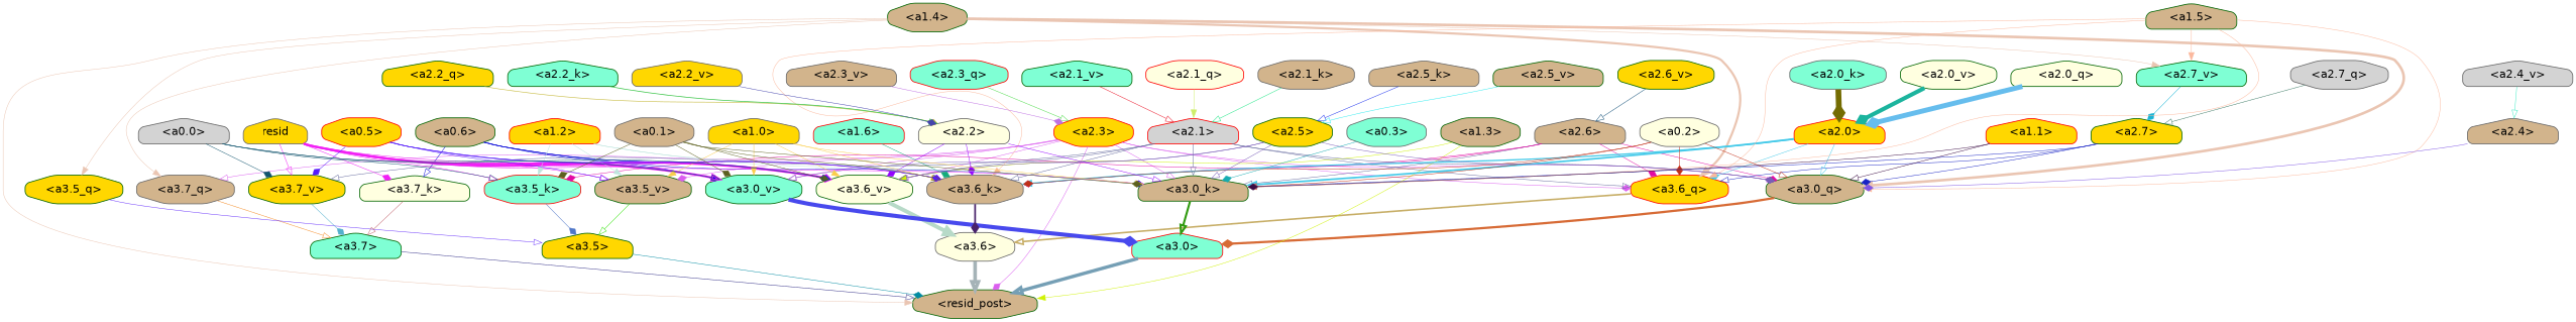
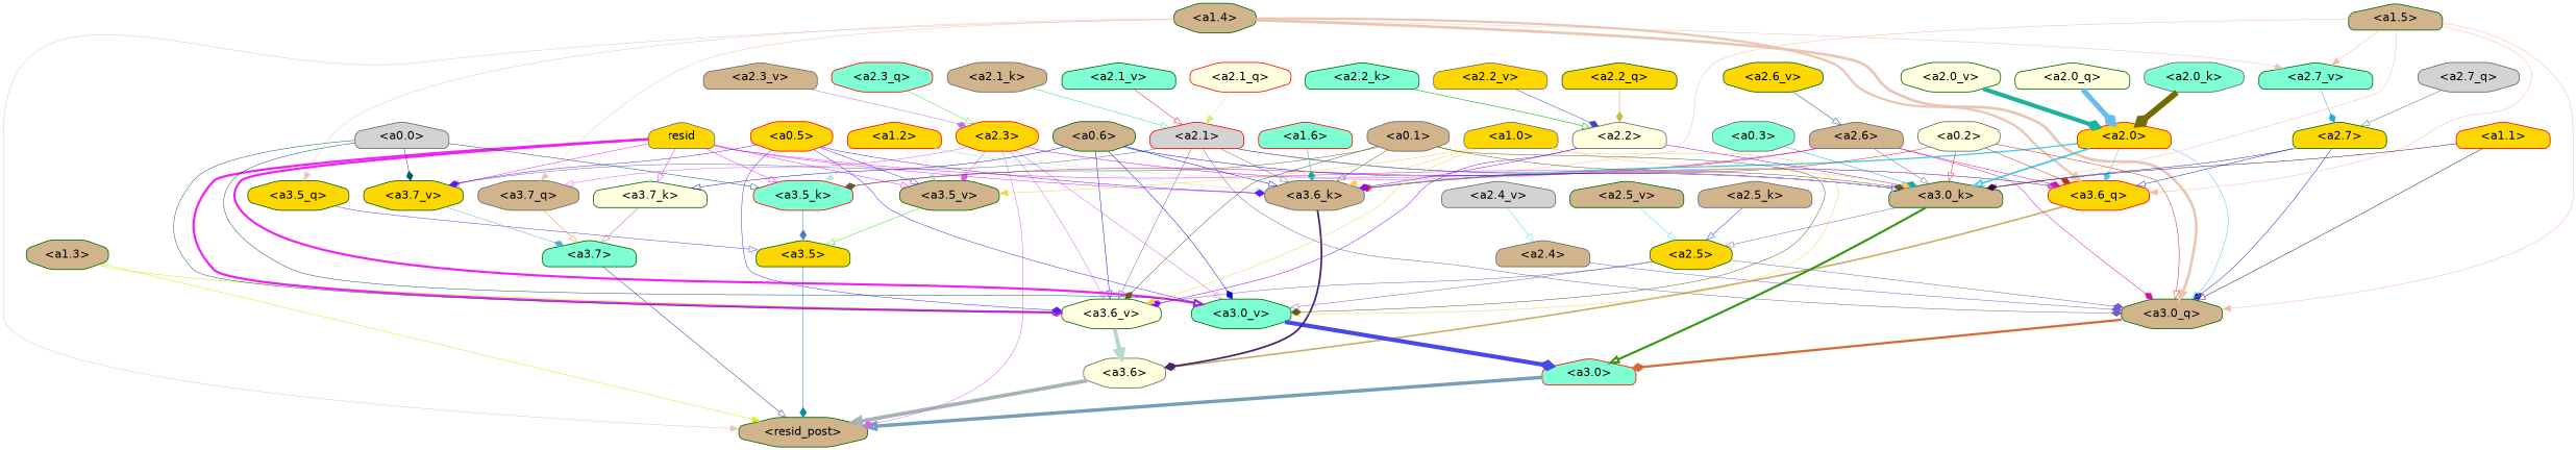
  strict digraph {
    splines=true
    node [color=darkgreen fillcolor=tan fontname=Helvetica shape=house style="filled, rounded"]
    edge [arrowhead=onormal color="#db5fef" penwidth=0.6]
    "<a3.7>" [fillcolor=aquamarine]
    "<resid_post>" [shape=octagon]
    "<a3.6>" [color=gray40 fillcolor=lightyellow shape=octagon]
    "<a3.5>" [fillcolor=gold]
    "<a3.0>" [color=red fillcolor=aquamarine]
    "<a2.3>" [color=red fillcolor=gold shape=octagon]
    "<a3.7_q>" [color=gray40 shape=octagon]
    "<a3.6_q>" [color=red fillcolor=gold shape=octagon]
    "<a3.0_q>" [shape=octagon]
    "<a3.0_k>"
    "<a3.6_v>" [fillcolor=lightyellow shape=octagon]
    "<a3.5_v>" [shape=octagon]
    "<a3.0_v>" [fillcolor=aquamarine shape=octagon]
    "<a1.4>" [shape=octagon]
    "<a3.5_q>" [fillcolor=gold shape=octagon]
    "<a2.7_v>" [fillcolor=aquamarine]
    "<a2.7>" [fillcolor=gold]
    "<a1.3>" [shape=octagon]
    "<a3.7_k>" [fillcolor=lightyellow]
    "<a3.6_k>" [color=gray40 shape=octagon]
    "<a3.5_k>" [color=red fillcolor=aquamarine shape=octagon]
    "<a3.7_v>" [fillcolor=gold shape=octagon]
    "<a2.6>" [color=gray40]
    "<a2.1>" [color=red fillcolor=lightgrey]
    "<a2.0>" [color=red fillcolor=gold]
    "<a1.5>"
    "<a0.2>" [color=gray40 fillcolor=lightyellow shape=octagon]
    "<a2.5>" [fillcolor=gold shape=octagon]
    "<a2.4>" [color=gray40]
    "<a1.1>" [color=red fillcolor=gold]
    "<a0.6>" [shape=octagon]
    n32 [color=gray40 fillcolor=gold label=resid]
    "<a2.2>" [color=gray40 fillcolor=lightyellow]
    "<a1.6>" [color=red fillcolor=aquamarine]
    "<a1.2>" [color=red fillcolor=gold]
    "<a1.0>" [color=gray40 fillcolor=gold]
    "<a0.5>" [color=red fillcolor=gold shape=octagon]
    "<a0.1>" [color=gray40 shape=octagon]
    "<a0.0>" [color=gray40 fillcolor=lightgrey]
    "<a0.3>" [color=gray40 fillcolor=aquamarine shape=octagon]
    "<a2.7_q>" [color=gray40 fillcolor=lightgrey shape=octagon]
    "<a2.3_q>" [color=red fillcolor=aquamarine shape=octagon]
    "<a2.2_q>" [fillcolor=gold]
    "<a2.1_q>" [color=red fillcolor=lightyellow shape=octagon]
    "<a2.0_q>" [fillcolor=lightyellow]
    "<a2.5_k>" [color=gray40]
    "<a2.2_k>" [fillcolor=aquamarine]
    "<a2.1_k>" [color=gray40 shape=octagon]
    "<a2.0_k>" [color=gray40 fillcolor=aquamarine shape=octagon]
    "<a2.6_v>" [fillcolor=gold shape=octagon]
    "<a2.5_v>"
    "<a2.4_v>" [color=gray40 fillcolor=lightgrey]
    "<a2.3_v>" [color=gray40]
    "<a2.2_v>" [color=gray40 fillcolor=gold]
    "<a2.1_v>" [fillcolor=aquamarine]
    "<a2.0_v>" [fillcolor=lightyellow shape=octagon]
    "<a3.7>" -> "<resid_post>" [color="#39368b" penwidth=0.6239100098609924]
    "<a3.6>" -> "<resid_post>" [color="#a5b3b7" penwidth=4.569062113761902]
    "<a3.5>" -> "<resid_post>" [arrowhead=diamond color="#028ba2"]
    "<a3.0>" -> "<resid_post>" [color="#759fb5" penwidth=4.283544182777405]
    "<a2.3>" -> "<resid_post>" [arrowhead=diamond]
    "<a2.3>" -> "<a3.7_q>"
    "<a2.3>" -> "<a3.6_q>" [arrowhead=diamond]
-   "<a2.3>" -> "<a3.0_q>"
    "<a2.3>" -> "<a3.0_k>"
    "<a2.3>" -> "<a3.6_v>"
    "<a2.3>" -> "<a3.5_v>" [arrowhead=diamond]
    "<a2.3>" -> "<a3.0_v>"
    "<a3.7_q>" -> "<a3.7>" [color="#f48d29"]
    "<a3.6_q>" -> "<a3.6>" [color="#c7ae67" penwidth=2.0347584784030914]
    "<a3.0_q>" -> "<a3.0>" [arrowhead=diamond color="#d76b36" penwidth=2.8635367155075073]
    "<a3.0_k>" -> "<a3.0>" [color="#309a0f" penwidth=2.632905662059784]
    "<a3.6_v>" -> "<a3.6>" [color="#b7dac8" penwidth=4.981305837631226 arrowhead=""]
    "<a3.5_v>" -> "<a3.5>" [color="#30e207"]
    "<a3.0_v>" -> "<a3.0>" [arrowhead=diamond color="#4849ed" penwidth=5.168330669403076]
    "<a1.4>" -> "<resid_post>" [color="#eac5b2" arrowhead=""]
    "<a1.4>" -> "<a3.7_q>" [color="#eac5b2" arrowhead=""]
    "<a1.4>" -> "<a3.6_q>" [color="#eac5b2" penwidth=2.7934007048606873 arrowhead=""]
    "<a1.4>" -> "<a3.0_q>" [color="#eac5b2" penwidth=3.340754985809326 arrowhead=""]
    "<a1.4>" -> "<a3.5_q>" [color="#eac5b2" arrowhead=""]
    "<a1.4>" -> "<a2.7_v>" [color="#eac5b2" arrowhead=""]
    "<a3.5_q>" -> "<a3.5>" [color="#6833fb"]
    "<a2.7_v>" -> "<a2.7>" [arrowhead=diamond color="#1bb4d4"]
    "<a2.7>" -> "<a3.6_q>" [color="#1823c4"]
    "<a2.7>" -> "<a3.0_q>" [arrowhead=diamond color="#1823c4"]
    "<a2.7>" -> "<a3.0_k>" [color="#1823c4"]
    "<a1.3>" -> "<resid_post>" [color="#cff205" arrowhead=""]
    "<a1.3>" -> "<a3.6_v>" [color="#cff205" arrowhead=""]
    "<a3.7_k>" -> "<a3.7>" [color="#c1626c"]
    "<a3.6_k>" -> "<a3.6>" [arrowhead=diamond color="#48226a" penwidth=2.1760786175727844]
    "<a3.5_k>" -> "<a3.5>" [arrowhead=diamond color="#5077c8"]
    "<a3.7_v>" -> "<a3.7>" [arrowhead=diamond color="#54b0cd"]
    "<a2.6>" -> "<a3.6_q>" [arrowhead=diamond color="#e20ba4"]
    "<a2.6>" -> "<a3.0_q>" [arrowhead=diamond color="#e20ba4"]
    "<a2.6>" -> "<a3.0_k>" [color="#62679c"]
    "<a2.6>" -> "<a3.6_k>" [arrowhead=diamond color="#e20ba4"]
    "<a2.6>" -> "<a3.5_k>" [arrowhead=diamond color="#e20ba4"]
    "<a2.1>" -> "<a3.6_q>" [color="#62679c"]
    "<a2.1>" -> "<a3.0_q>" [arrowhead=diamond color="#62679c"]
    "<a2.1>" -> "<a3.0_k>" [color="#62679c"]
    "<a2.1>" -> "<a3.6_v>" [color="#62679c"]
    "<a2.1>" -> "<a3.6_k>" [color="#62679c"]
    "<a2.1>" -> "<a3.7_v>" [color="#62679c"]
    "<a2.0>" -> "<a3.6_q>" [arrowhead=diamond color="#45cae9"]
    "<a2.0>" -> "<a3.0_q>" [color="#45cae9"]
    "<a2.0>" -> "<a3.0_k>" [color="#45cae9" penwidth=2.161143198609352]
    "<a2.0>" -> "<a3.6_k>" [color="#45cae9" penwidth=1.6382827460765839]
    "<a1.5>" -> "<a3.6_q>" [color="#fbb89d" arrowhead=""]
    "<a1.5>" -> "<a3.0_q>" [color="#fbb89d" arrowhead=""]
    "<a1.5>" -> "<a3.0_k>" [color="#fbb89d" arrowhead=""]
    "<a1.5>" -> "<a2.7_v>" [color="#fbb89d" arrowhead=""]
    "<a1.5>" -> "<a3.6_k>" [color="#fbb89d" arrowhead=""]
    "<a0.2>" -> "<a3.6_q>" [arrowhead=diamond color="#c12f18"]
    "<a0.2>" -> "<a3.0_q>" [color="#c12f18"]
    "<a0.2>" -> "<a3.0_k>" [color="#c12f18"]
    "<a0.2>" -> "<a3.6_k>" [arrowhead=diamond color="#c12f18"]
    "<a2.5>" -> "<a3.0_q>" [arrowhead=diamond color="#7a5db8"]
-   "<a2.5>" -> "<a3.0_k>" [color="#7a5db8"]
+   "<a3.0_k>" -> "<a2.5>" [color="#7a5db8"]
    "<a2.5>" -> "<a3.6_v>" [color="#7a5db8"]
    "<a2.5>" -> "<a3.0_v>" [color="#7a5db8"]
    "<a2.4>" -> "<a3.0_q>" [arrowhead=diamond color="#7f55e4"]
    "<a1.1>" -> "<a3.0_q>" [color="#3a0b43"]
    "<a1.1>" -> "<a3.0_k>" [arrowhead=diamond color="#3a0b43"]
    "<a0.6>" -> "<a3.0_k>" [arrowhead=diamond color="#0909d9"]
    "<a0.6>" -> "<a3.6_v>" [color="#0909d9"]
    "<a0.6>" -> "<a3.0_v>" [arrowhead=diamond color="#0909d9"]
    "<a0.6>" -> "<a3.7_k>" [color="#0909d9"]
    "<a0.6>" -> "<a3.6_k>" [color="#0909d9"]
    n32 -> "<a3.0_k>" [color="#f120f5"]
    n32 -> "<a3.6_v>" [arrowhead=diamond color="#f120f5" penwidth=2.7825746536254883]
    n32 -> "<a3.5_v>" [color="#f120f5"]
    n32 -> "<a3.0_v>" [color="#f120f5" penwidth=2.6950180530548096]
-   n32 -> "<a3.7_k>" [arrowhead=diamond color="#f120f5"]
+   n32 -> "<a3.7_k>" [color="#f120f5"]
    n32 -> "<a3.6_k>" [arrowhead=diamond color="#f120f5"]
    n32 -> "<a3.5_k>" [color="#f120f5"]
    n32 -> "<a3.7_v>" [color="#f120f5"]
    "<a2.2>" -> "<a3.0_k>" [color="#9403fe"]
    "<a2.2>" -> "<a3.6_v>" [arrowhead=diamond color="#9403fe"]
    "<a2.2>" -> "<a3.6_k>" [arrowhead=diamond color="#9403fe"]
    "<a1.6>" -> "<a3.6_k>" [arrowhead=diamond color="#14ac7c"]
    "<a1.2>" -> "<a3.0_k>" [color="#bfe5de" arrowhead=""]
    "<a1.2>" -> "<a3.5_v>" [color="#bfe5de" arrowhead=""]
    "<a1.2>" -> "<a3.6_k>" [color="#bfe5de" arrowhead=""]
    "<a1.2>" -> "<a3.5_k>" [color="#bfe5de" arrowhead=""]
    "<a1.0>" -> "<a3.0_k>" [color="#face4b" arrowhead=""]
    "<a1.0>" -> "<a3.6_v>" [color="#face4b" arrowhead=""]
    "<a1.0>" -> "<a3.5_v>" [color="#face4b" arrowhead=""]
    "<a1.0>" -> "<a3.0_v>" [color="#face4b" arrowhead=""]
    "<a1.0>" -> "<a3.6_k>" [color="#face4b" arrowhead=""]
    "<a0.5>" -> "<a3.6_v>" [arrowhead=diamond color="#561cfb"]
    "<a0.5>" -> "<a3.5_v>" [color="#561cfb"]
    "<a0.5>" -> "<a3.0_v>" [color="#561cfb"]
    "<a0.5>" -> "<a3.6_k>" [arrowhead=diamond color="#561cfb"]
    "<a0.5>" -> "<a3.7_v>" [arrowhead=diamond color="#561cfb"]
    "<a0.1>" -> "<a3.0_k>" [arrowhead=diamond color="#5c601f"]
    "<a0.1>" -> "<a3.6_v>" [arrowhead=diamond color="#5c601f"]
    "<a0.1>" -> "<a3.0_v>" [arrowhead=diamond color="#5c601f"]
    "<a0.1>" -> "<a3.6_k>" [color="#5c601f"]
    "<a0.1>" -> "<a3.5_k>" [arrowhead=diamond color="#5c601f"]
    "<a0.0>" -> "<a3.6_v>" [color="#10546d"]
    "<a0.0>" -> "<a3.0_v>" [color="#10546d"]
    "<a0.0>" -> "<a3.5_k>" [color="#10546d"]
    "<a0.0>" -> "<a3.7_v>" [arrowhead=diamond color="#10546d"]
    "<a0.3>" -> "<a3.0_k>" [arrowhead=diamond color="#16acb2"]
    "<a2.7_q>" -> "<a2.7>" [color="#3b7964"]
    "<a2.3_q>" -> "<a2.3>" [color="#4bdb47"]
    "<a2.2_q>" -> "<a2.2>" [arrowhead=diamond color="#c8bc45" penwidth=0.7553567886352539]
    "<a2.1_q>" -> "<a2.1>" [color="#ceee69" arrowhead=""]
    "<a2.0_q>" -> "<a2.0>" [arrowhead=diamond color="#66bded" penwidth=6.256794691085815]
    "<a2.5_k>" -> "<a2.5>" [color="#1b2fed"]
    "<a2.2_k>" -> "<a2.2>" [color="#36c344" penwidth=0.8854708671569824]
    "<a2.1_k>" -> "<a2.1>" [color="#1ce584"]
    "<a2.0_k>" -> "<a2.0>" [arrowhead=diamond color="#746c02" penwidth=7.231504917144775]
    "<a2.6_v>" -> "<a2.6>" [color="#0f4d76"]
    "<a2.5_v>" -> "<a2.5>" [color="#2eebf0"]
    "<a2.4_v>" -> "<a2.4>" [color="#3cebc3"]
    "<a2.3_v>" -> "<a2.3>" [arrowhead=diamond color="#bf71e3"]
    "<a2.2_v>" -> "<a2.2>" [arrowhead=diamond color="#4544ad"]
    "<a2.1_v>" -> "<a2.1>" [color="#ea1326"]
    "<a2.0_v>" -> "<a2.0>" [arrowhead=diamond color="#1cb49e" penwidth=5.231471925973892]
  }
